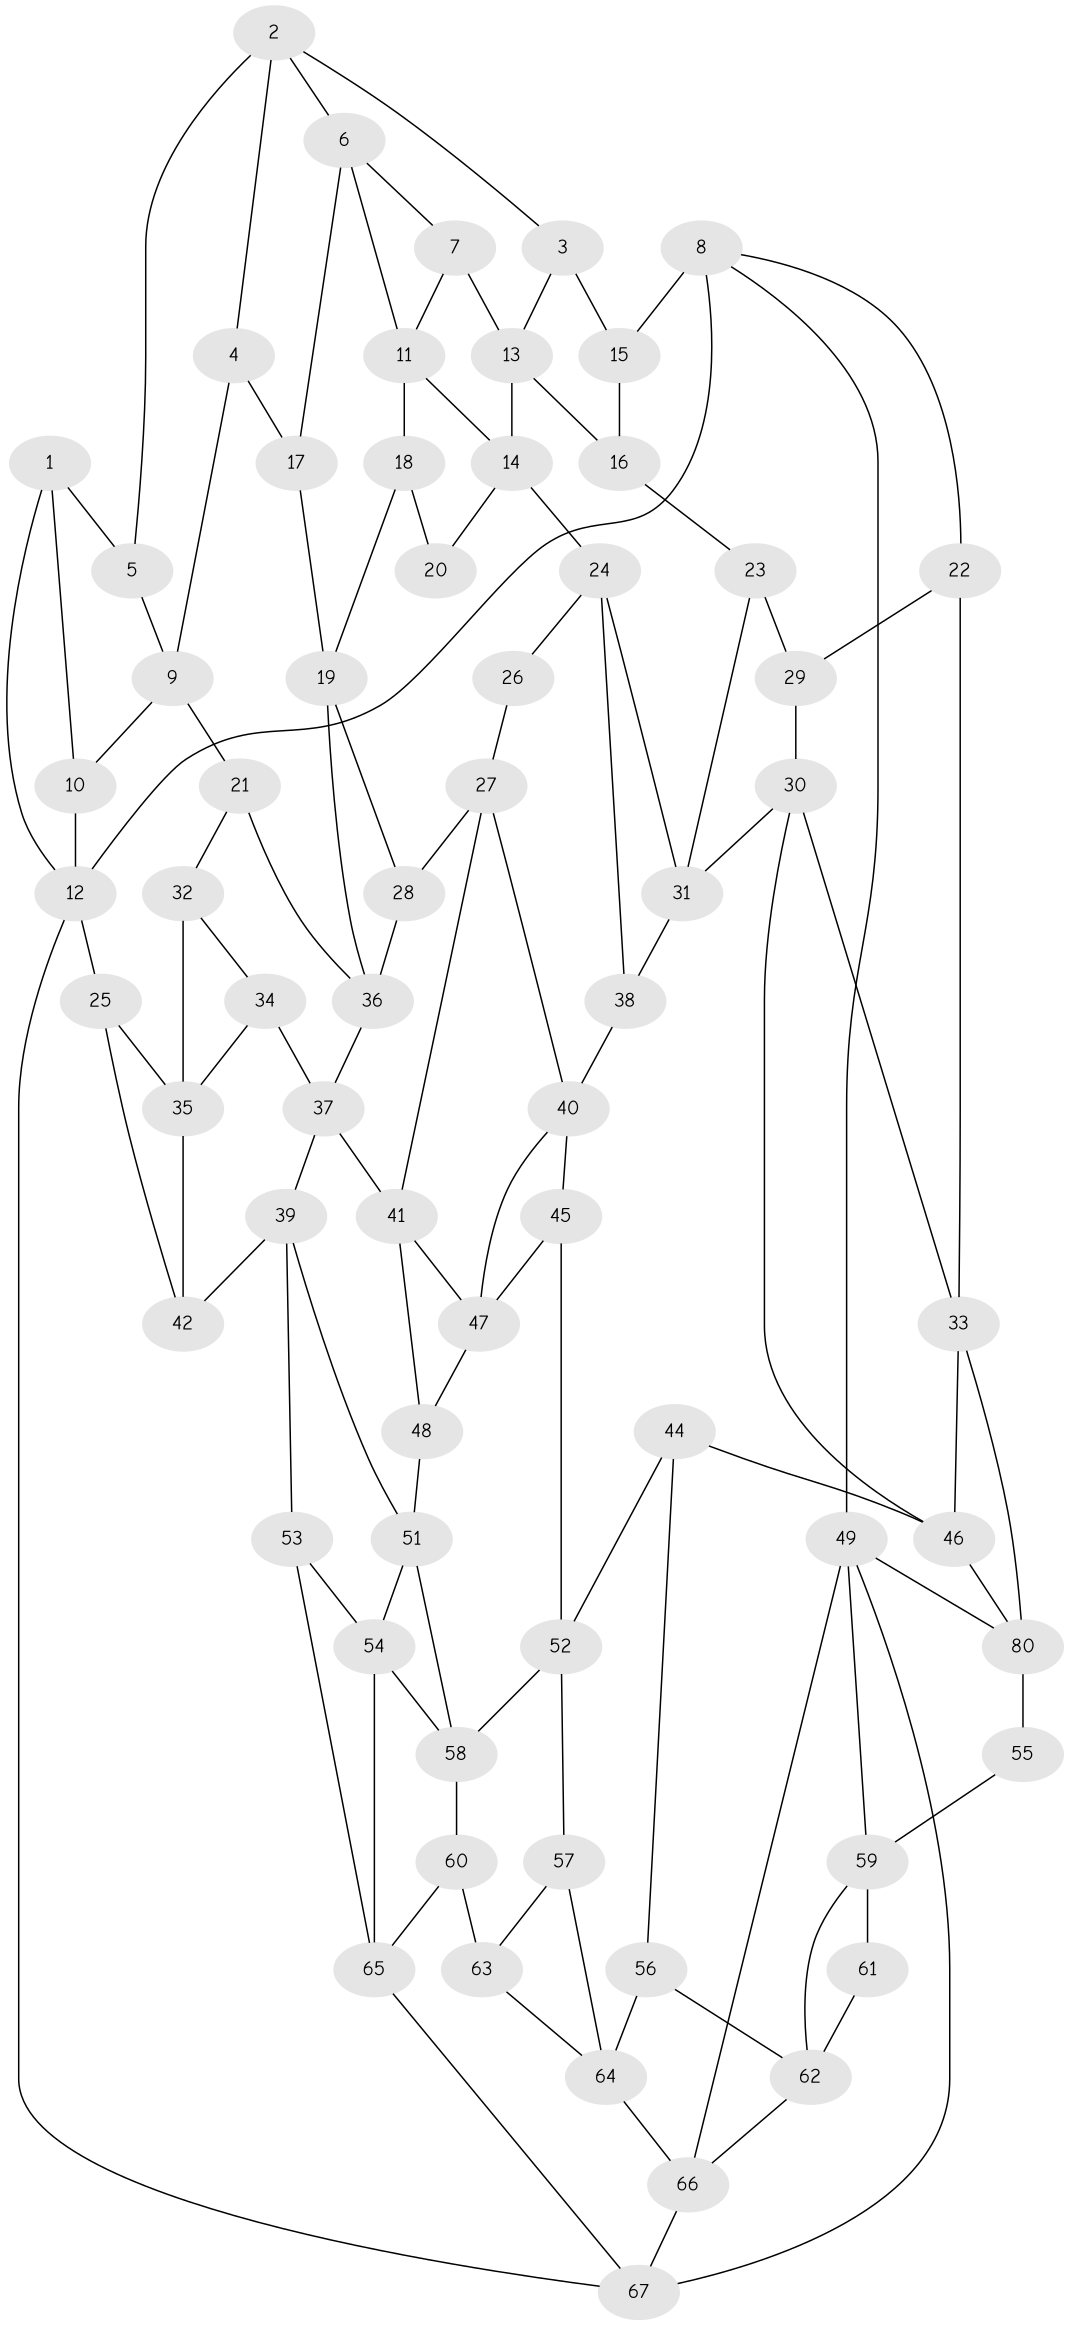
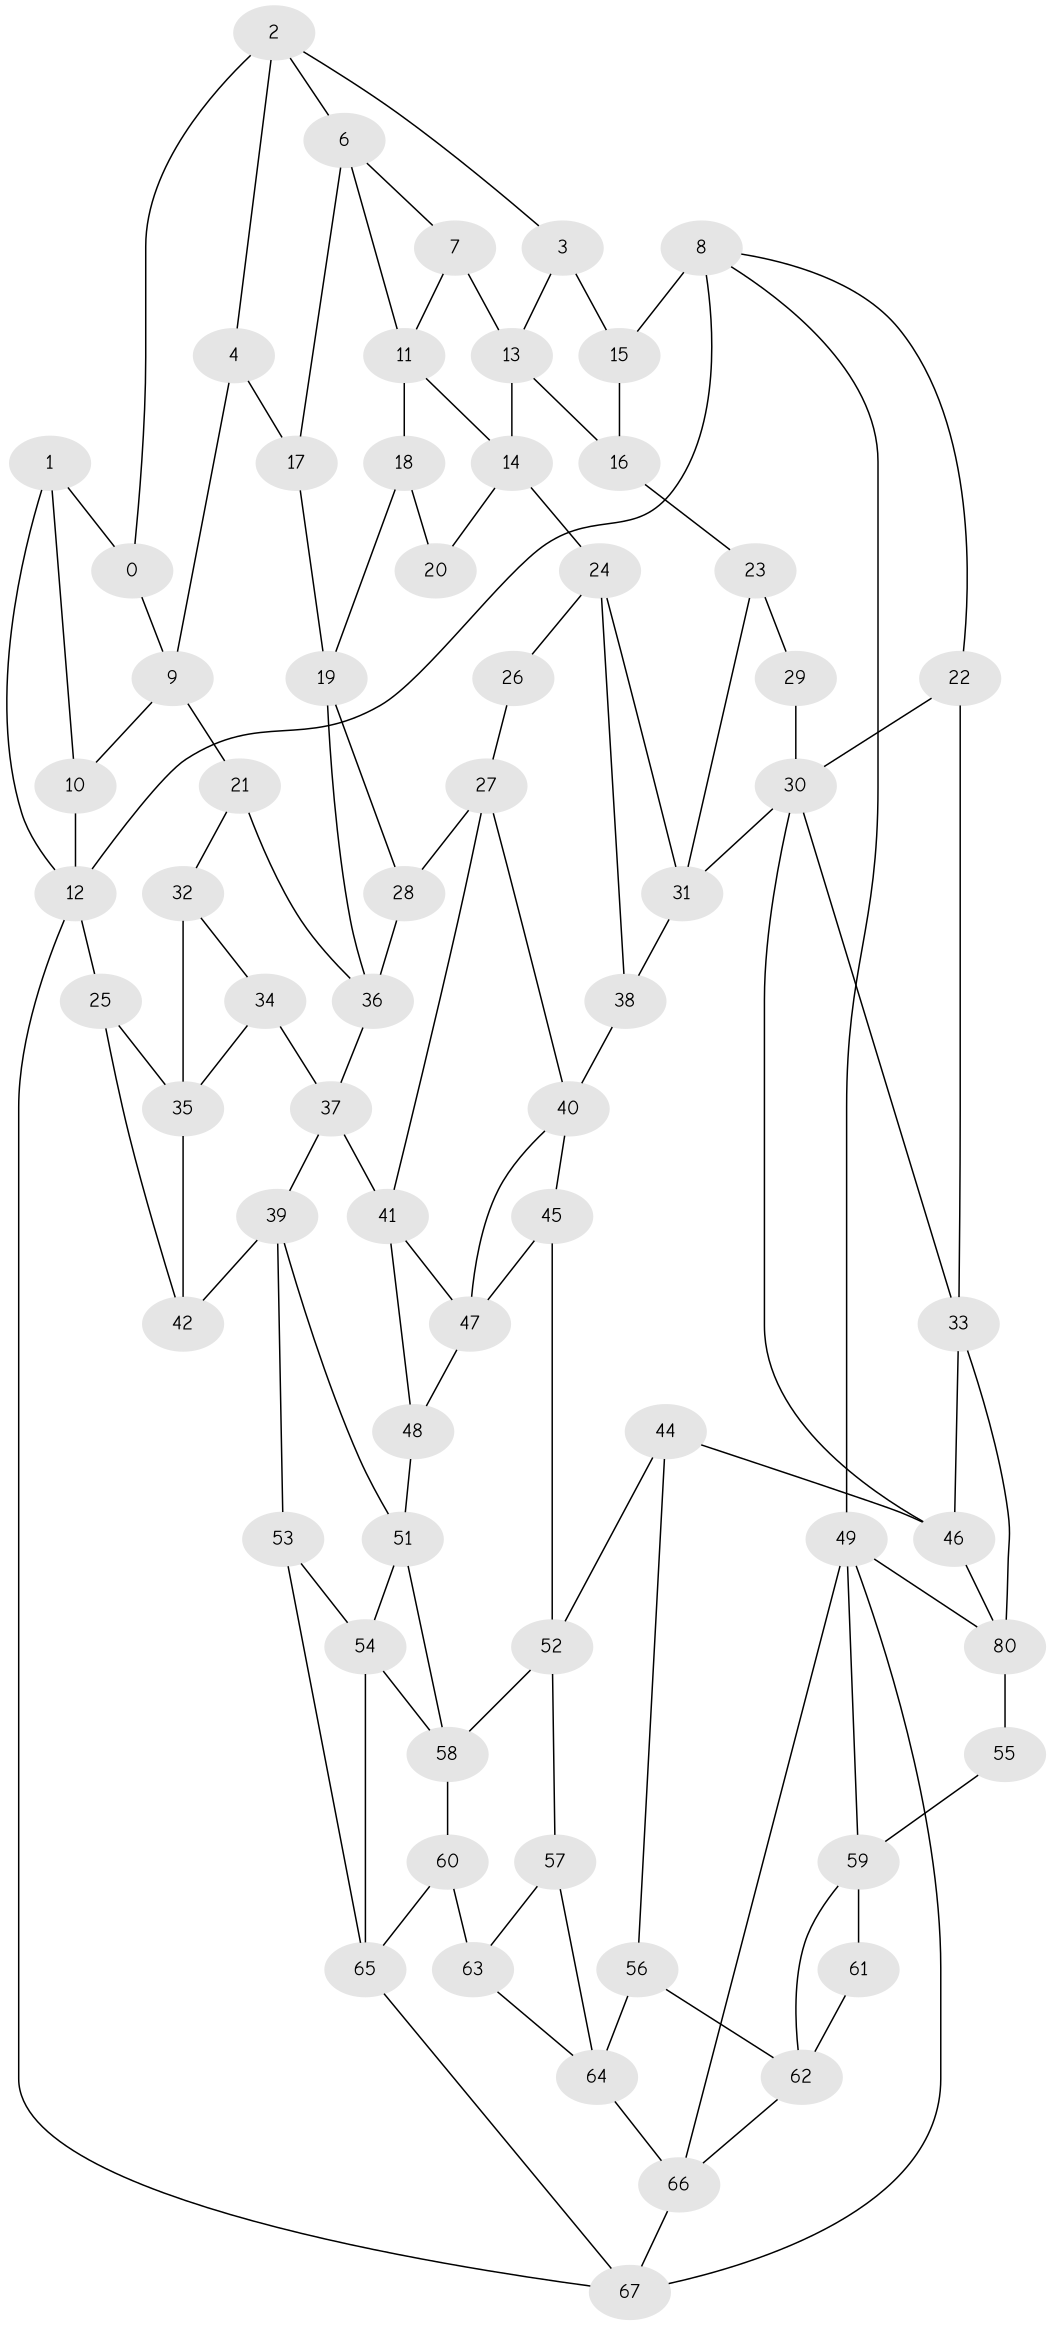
  graph {
    fontname="Comic Neue"
    node [color=gray90 fontname="Comic Neue" style=filled]
    edge [fontname="Comic Neue" weight=1.0]
    1
-   5
+   5 [label=0]
    10
    12
    9
    25
    67
    2
    3
    4
    6
    13
    15
    17
    7
    11
    14
    16
    21
    19
    18
    8
    22
    49
    29
    33
    n27 [label=80]
    59
    66
    36
    32
    20
    24
    35
    42
    23
    26
    31
    38
    28
    37
    27
    34
    30
    46
    40
    41
    45
    47
    48
    55
    39
    51
    53
    54
    58
    65
    52
    44
    56
    57
    62
    64
    61
    60
    63
    1 -- 5
    1 -- 10
    1 -- 12
    5 -- 9
    10 -- 12
    12 -- 25
    12 -- 67
    9 -- 10
    9 -- 21
    25 -- 35
    25 -- 42
    2 -- 5
    2 -- 3
    2 -- 4
    2 -- 6
    3 -- 13
    3 -- 15
    4 -- 9
    4 -- 17 [weight=2.0]
    6 -- 17
    6 -- 7
    6 -- 11
    13 -- 14
    13 -- 16
    15 -- 16
    17 -- 19
    7 -- 13
    7 -- 11
    11 -- 14
    11 -- 18
    14 -- 20
    14 -- 24
    16 -- 23
    21 -- 36
    21 -- 32 [weight=2.0]
    19 -- 36
    19 -- 28
    18 -- 19
    18 -- 20
    8 -- 12
    8 -- 15 [weight=2.0]
    8 -- 22
    8 -- 49
-   22 -- 29
+   22 -- 30
    22 -- 33
    49 -- 67
    49 -- n27
    49 -- 59
    49 -- 66
    29 -- 30
    33 -- n27
    33 -- 46
    n27 -- 55
    59 -- 62
    59 -- 61 [weight=2.0]
    66 -- 67
    36 -- 37
    32 -- 35
    32 -- 34
    24 -- 26
    24 -- 31
    24 -- 38
    35 -- 42
    23 -- 29 [weight=2.0]
    23 -- 31
    26 -- 27
    31 -- 38
    38 -- 40
    28 -- 36
    37 -- 41
    37 -- 39
    27 -- 28
    27 -- 40
    27 -- 41
    34 -- 35
    34 -- 37
    30 -- 33
    30 -- 31
    30 -- 46
    46 -- n27
    40 -- 45
    40 -- 47
    41 -- 47
    41 -- 48
    45 -- 47
    45 -- 52
    47 -- 48
    48 -- 51
    55 -- 59 [weight=2.0]
    39 -- 42
    39 -- 51
    39 -- 53
    51 -- 54
    51 -- 58
    53 -- 54
    53 -- 65
    54 -- 58
    54 -- 65
    58 -- 60
    65 -- 67
    52 -- 58
    52 -- 57
    44 -- 46
    44 -- 52
    44 -- 56
    56 -- 62
    56 -- 64
    57 -- 64
    57 -- 63
    62 -- 66
    64 -- 66
    61 -- 62 [weight=2.0]
    60 -- 65
    60 -- 63 [weight=2.0]
    63 -- 64
  }
